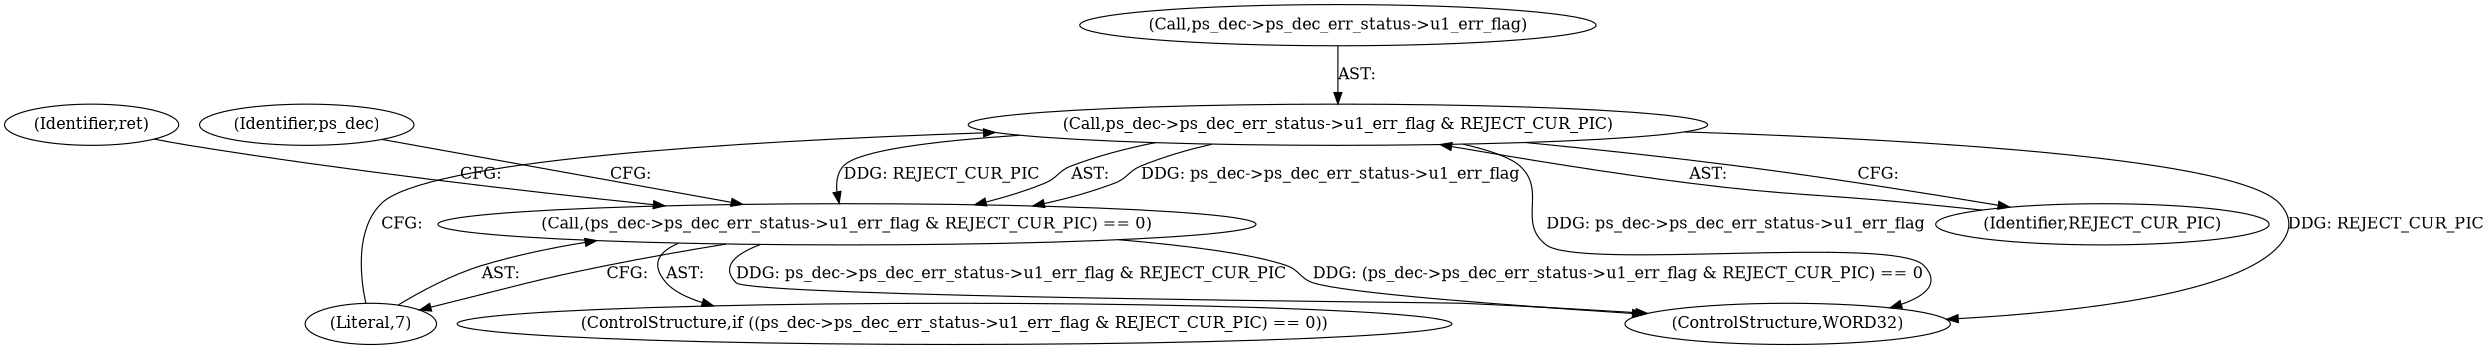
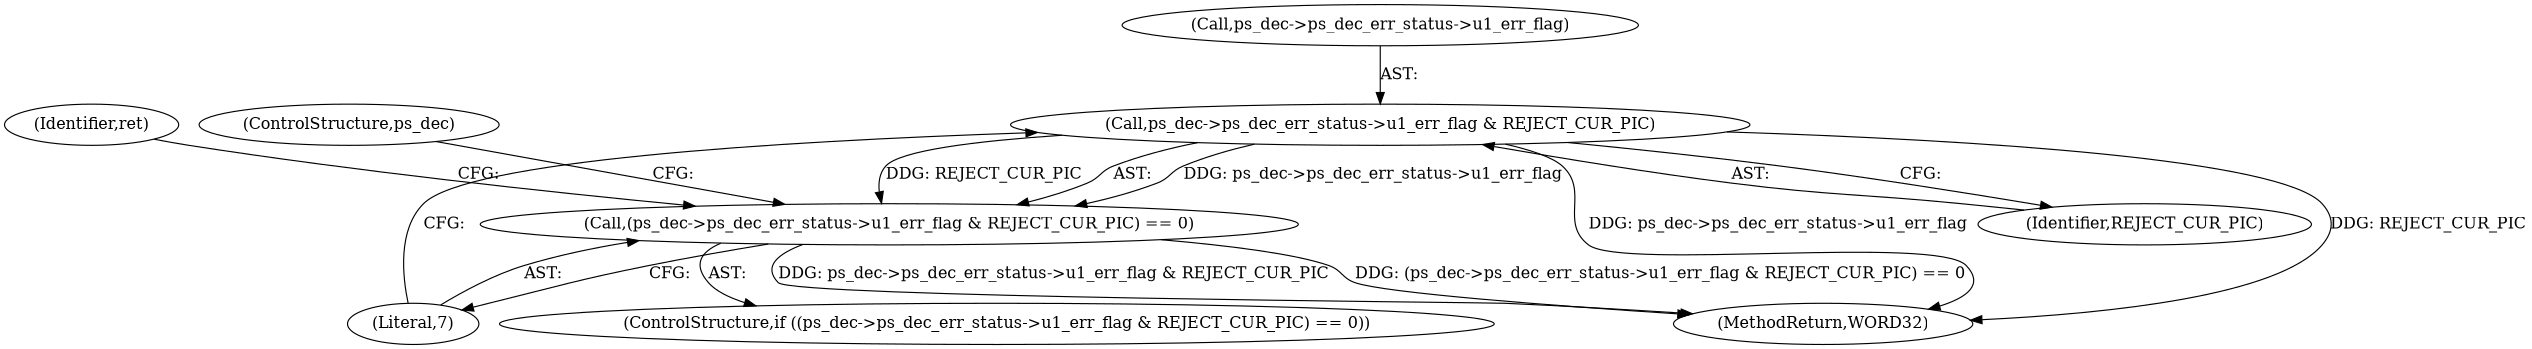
  digraph {
    n1 [label="(Call,ps_dec->ps_dec_err_status->u1_err_flag & REJECT_CUR_PIC)"]
    n2 [label="(Call,(ps_dec->ps_dec_err_status->u1_err_flag & REJECT_CUR_PIC) == 0)"]
-   n3 [label="(ControlStructure,WORD32)"]
+   n3 [label="(MethodReturn,WORD32)"]
    n4 [label="(Identifier,REJECT_CUR_PIC)"]
    n5 [label="(ControlStructure,if ((ps_dec->ps_dec_err_status->u1_err_flag & REJECT_CUR_PIC) == 0))"]
    n6 [label="(Literal,7)"]
    n7 [label="(Identifier,ret)"]
-   n8 [label="(Identifier,ps_dec)"]
+   n8 [label="(ControlStructure,ps_dec)"]
    n9 [label="(Call,ps_dec->ps_dec_err_status->u1_err_flag)"]
    n1 -> n2 [label="AST: "]
    n1 -> n2 [label="DDG: ps_dec->ps_dec_err_status->u1_err_flag"]
    n1 -> n2 [label="DDG: REJECT_CUR_PIC"]
    n1 -> n3 [label="DDG: ps_dec->ps_dec_err_status->u1_err_flag"]
    n1 -> n3 [label="DDG: REJECT_CUR_PIC"]
    n1 -> n4 [label="CFG: "]
    n2 -> n3 [label="DDG: ps_dec->ps_dec_err_status->u1_err_flag & REJECT_CUR_PIC"]
    n2 -> n3 [label="DDG: (ps_dec->ps_dec_err_status->u1_err_flag & REJECT_CUR_PIC) == 0"]
    n2 -> n5 [label="AST: "]
    n2 -> n6 [label="CFG: "]
    n4 -> n1 [label="AST: "]
    n6 -> n1 [label="CFG: "]
    n6 -> n2 [label="AST: "]
    n7 -> n2 [label="CFG: "]
    n8 -> n2 [label="CFG: "]
    n9 -> n1 [label="AST: "]
  }
